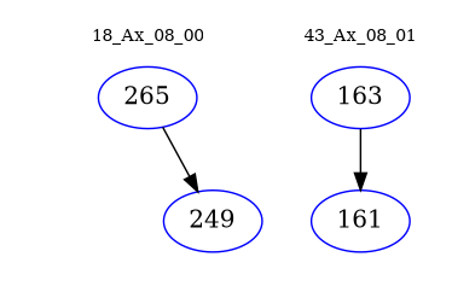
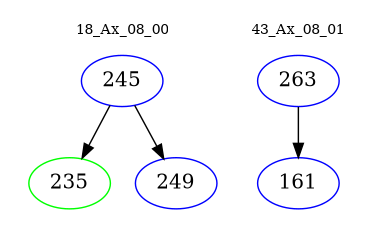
  digraph {
    node [color=blue]
    edge [color=black]
-   n1 [label=265]
+   n1 [label=245]
+   n2 [color=green label=235]
    n3 [label=249]
-   n4 [label=163]
+   n4 [label=263]
    n5 [label=161]
    subgraph cluster_1 {
      color=white
      fontsize=10
      label="18_Ax_08_00"
      n1
+     n2
      n3
    }
    subgraph cluster_2 {
      color=white
      fontsize=10
      label="43_Ax_08_01"
      n4
      n5
    }
+   n1 -> n2
    n1 -> n3
    n4 -> n5
  }
